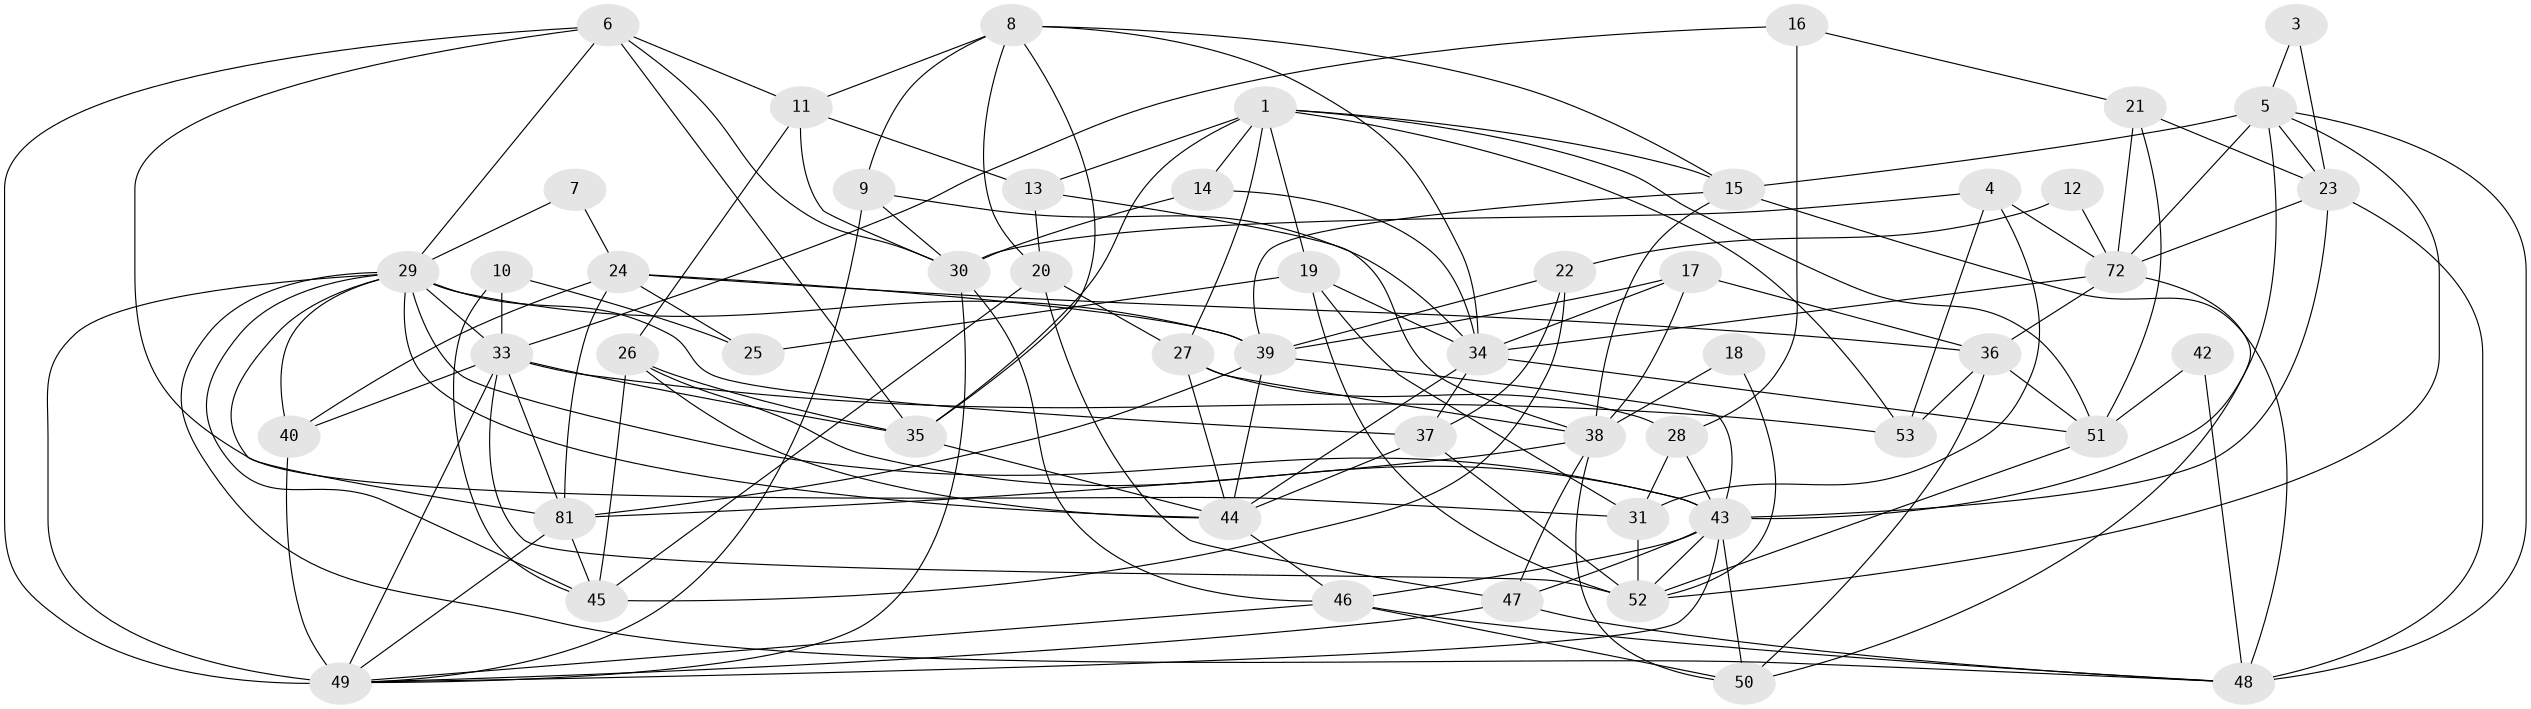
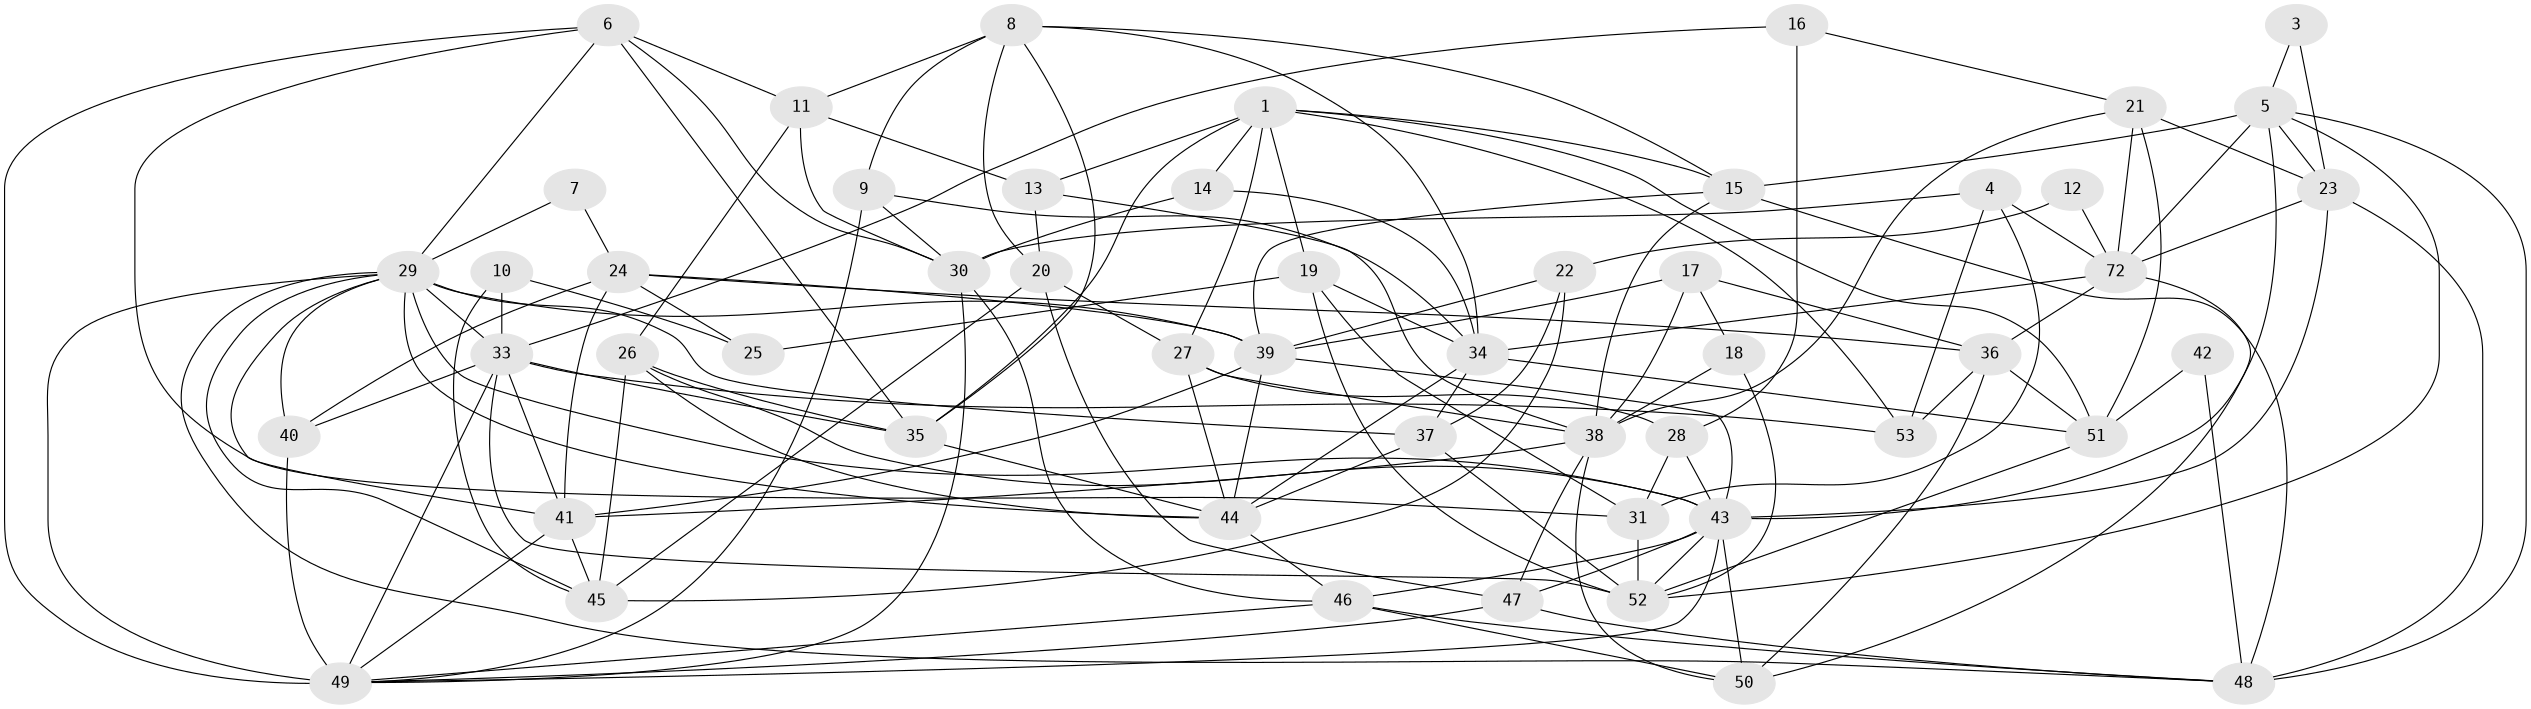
  graph {
    fontname="DejaVu Sans Mono"
    node [color=gray90 fontname="DejaVu Sans Mono" style=filled]
    edge [fontname="DejaVu Sans Mono" weight=1.0]
    1
    13
    14
    15
    19
    27
    35
    51
    53
    38
    20
    30
    34
    48
    39
    31
    52
    25
    28
    44
    9
    49
    29
    43
    33
    45
    37
    40
-   41 [label=81]
+   41
    47
    50
    3
    5
    23
    n35 [label=72]
    4
    46
    36
    6
    11
    26
    7
    24
    8
    10
    12
    22
    16
    21
    17
    18
    42
    1 -- 13
    1 -- 14
    1 -- 15
    1 -- 19
    1 -- 27 [weight=2.0]
    1 -- 35
    1 -- 51
    1 -- 53
    13 -- 38
    13 -- 20
    14 -- 30
    14 -- 34
    15 -- 38
    15 -- 48
    15 -- 39
    19 -- 34
    19 -- 31
    19 -- 52
    19 -- 25
    27 -- 38
    27 -- 28
    27 -- 44
    35 -- 44
    51 -- 52
    38 -- 41
    38 -- 47
    38 -- 50
    20 -- 27
    20 -- 45
    20 -- 47
    30 -- 49
    30 -- 46
    34 -- 51
    34 -- 44
    34 -- 37
    39 -- 44
    39 -- 43
    39 -- 41
    31 -- 52
    28 -- 31
    28 -- 43
    44 -- 46
    9 -- 30
    9 -- 34
    9 -- 49
    29 -- 48
    29 -- 39
    29 -- 44
    29 -- 49 [weight=2.0]
    29 -- 43
    29 -- 33
    29 -- 45
    29 -- 37 [weight=2.0]
    29 -- 40
    29 -- 41
    43 -- 52
    43 -- 49
    43 -- 47
    43 -- 50
    43 -- 46
    33 -- 35
    33 -- 53
    33 -- 52
    33 -- 49 [weight=2.0]
    33 -- 40
    33 -- 41
    37 -- 52
    37 -- 44
    40 -- 49
    41 -- 49
    41 -- 45
    47 -- 48
    47 -- 49
    3 -- 5
    3 -- 23
    5 -- 15
    5 -- 48
    5 -- 52
    5 -- 43
    5 -- 23
    5 -- n35
    23 -- 48
    23 -- 43
    23 -- n35
    n35 -- 34
    n35 -- 50
    n35 -- 36
    4 -- 53
    4 -- 30
    4 -- 31
    4 -- n35
    46 -- 48
    46 -- 49
    46 -- 50
    36 -- 51
    36 -- 53
    36 -- 50
    6 -- 35
    6 -- 30
    6 -- 31
    6 -- 49
    6 -- 29
    6 -- 11
    11 -- 13
    11 -- 30
    11 -- 26
    26 -- 35
    26 -- 44
    26 -- 43
    26 -- 45
    7 -- 29
    7 -- 24
    24 -- 39
    24 -- 25
    24 -- 40
    24 -- 41
    24 -- 36
    8 -- 15
    8 -- 35
    8 -- 20
    8 -- 34
    8 -- 9
    8 -- 11
    10 -- 25
    10 -- 33
    10 -- 45
    12 -- n35
    12 -- 22
    22 -- 39 [weight=2.0]
    22 -- 45
    22 -- 37
    16 -- 28
    16 -- 33
    16 -- 21
    21 -- 51
+   21 -- 38
    21 -- 23
    21 -- n35
    17 -- 38
-   17 -- 34
+   17 -- 18
    17 -- 39
    17 -- 36
    18 -- 38
    18 -- 52
    42 -- 51
    42 -- 48
  }
